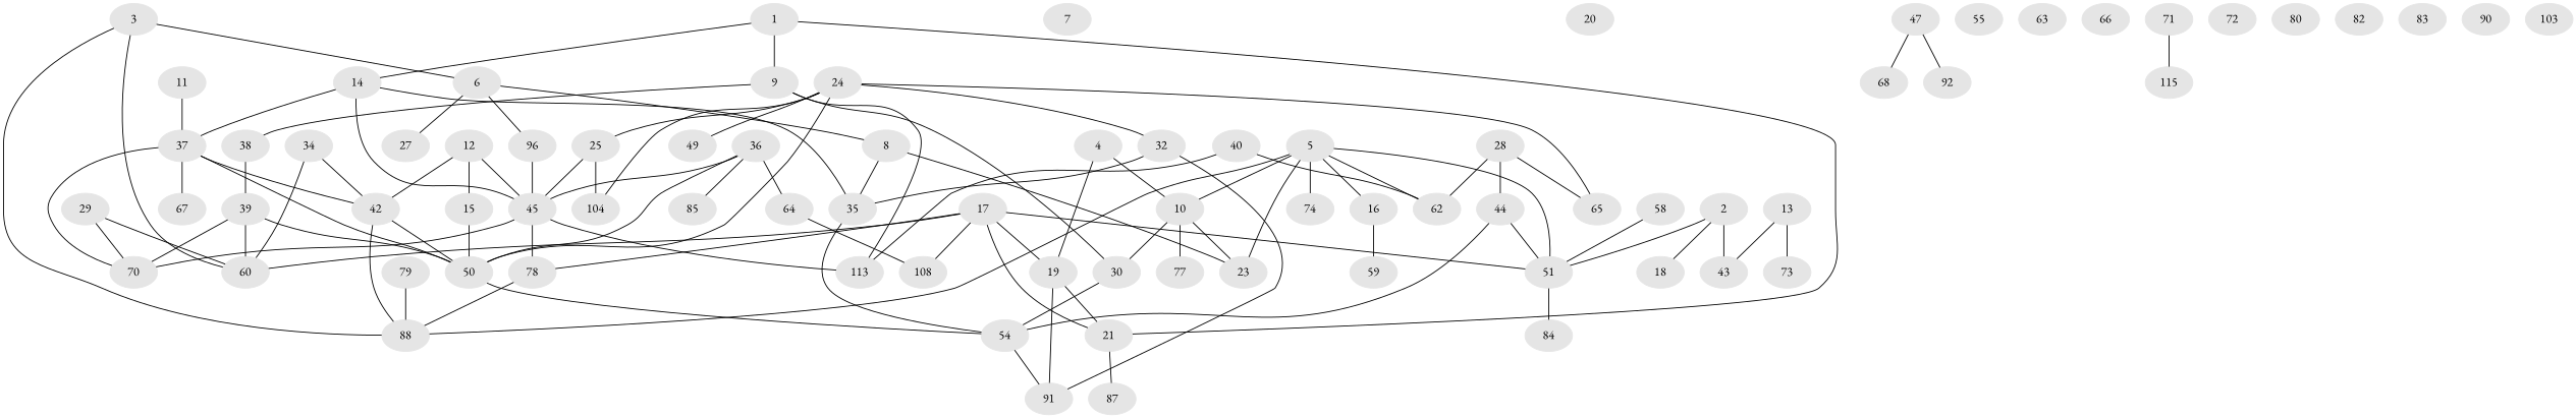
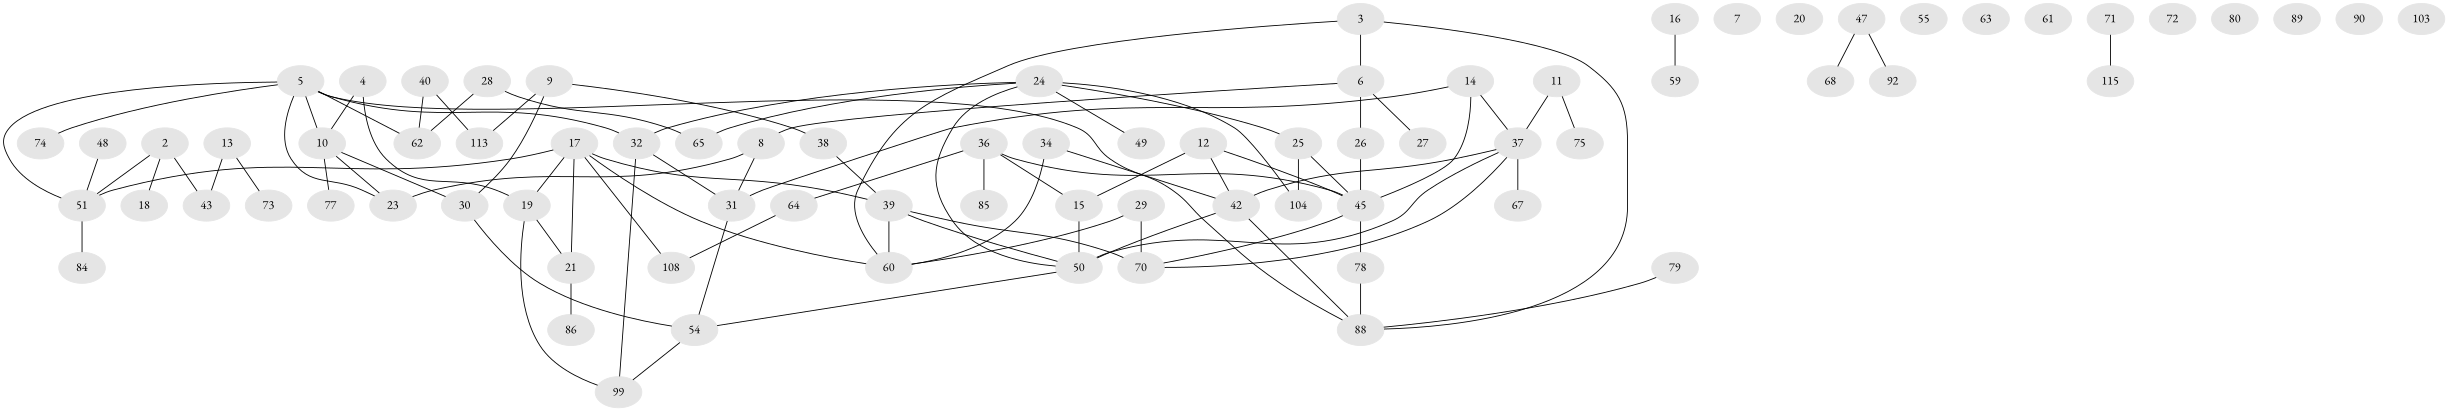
  graph {
    fontname="EB Garamond"
    node [color=gray90 fontname="EB Garamond" style=filled]
    edge [fontname="EB Garamond"]
    9 [super="+56"]
    30 [super="+105"]
    38
    113
-   1
    14 [super="+31"]
    21 [super="+69"]
-   35 [super="+112"]
+   35 [super="+112" label=31]
    37 [super="+106"]
    45 [super="+86"]
-   87
+   87 [label=86]
    18 [super="+93"]
    2
    43
    51 [super="+53"]
    84
    6 [super="+22"]
    8 [super="+96"]
-   26 [label=96]
+   26
    27
    3
    60 [super="+61"]
    88 [super="+91"]
    4 [super="+100"]
    10 [super="+58"]
    19 [super="+117"]
    23
    77
-   99 [label=91]
+   99
    5 [super="+102"]
    16 [super="+46"]
    62 [super="+98"]
    74 [super="+81"]
    59
    7
    54
    39 [super="+41"]
    42 [super="+89"]
    50 [super="+57"]
    70 [super="+114"]
    67 [super="+95"]
    11
+   75 [super="+76"]
    15 [super="+110"]
    12
    78
    13 [super="+101"]
    73
    17 [super="+52"]
    108
    20
    24 [super="+107"]
    25
    32
    49
    65
    104
-   44 [super="+111"]
    28
    29
    34 [super="+116"]
    36 [super="+109"]
    64
    85
    40
    47 [super="+97"]
    68
    92
-   48 [label=58]
+   48
    55
    63 [super="+94"]
-   66
+   66 [label=61]
    71
    115
    72
    79
    80
-   82
-   83
+   82 [label=89]
    90
    103
    9 -- 30
    9 -- 38
    9 -- 113
    30 -- 54
    38 -- 39
-   1 -- 9
-   1 -- 14
-   1 -- 21
    14 -- 35
    14 -- 37
    14 -- 45 [weight=2]
    21 -- 87
    35 -- 54
    37 -- 42
    37 -- 50 [weight=2]
    37 -- 70
    37 -- 67
-   45 -- 113
    45 -- 70
    45 -- 78
    2 -- 18
    2 -- 43
    2 -- 51
    51 -- 84
    6 -- 8
    6 -- 26
    6 -- 27
    8 -- 35
    8 -- 23
    26 -- 45
    3 -- 6
    3 -- 60
    3 -- 88
    4 -- 10
    4 -- 19
    10 -- 30
    10 -- 23
    10 -- 77
    19 -- 21
    19 -- 99
    5 -- 51
    5 -- 88
    5 -- 10
    5 -- 23
-   5 -- 16
+   5 -- 32
    5 -- 62
    5 -- 74
    16 -- 59
    54 -- 99
    39 -- 60
    39 -- 50
    39 -- 70
    42 -- 88
    42 -- 50
    50 -- 54
    11 -- 37
+   11 -- 75
    15 -- 50
    12 -- 45
    12 -- 42
    12 -- 15
    78 -- 88
    13 -- 43
    13 -- 73
    17 -- 21
    17 -- 51
    17 -- 60
    17 -- 19
-   17 -- 78
+   17 -- 39
    17 -- 108
    24 -- 50
    24 -- 25
    24 -- 32
    24 -- 49
    24 -- 65
    24 -- 104
    25 -- 45
    25 -- 104
    32 -- 35
    32 -- 99
-   44 -- 51
-   44 -- 54
    28 -- 62
    28 -- 65
-   28 -- 44
    29 -- 60
    29 -- 70
    34 -- 60
    34 -- 42
    36 -- 45
-   36 -- 50
+   36 -- 15
    36 -- 64
    36 -- 85
    64 -- 108
    40 -- 113
    40 -- 62
    47 -- 68
    47 -- 92
    48 -- 51
    71 -- 115
    79 -- 88
  }
